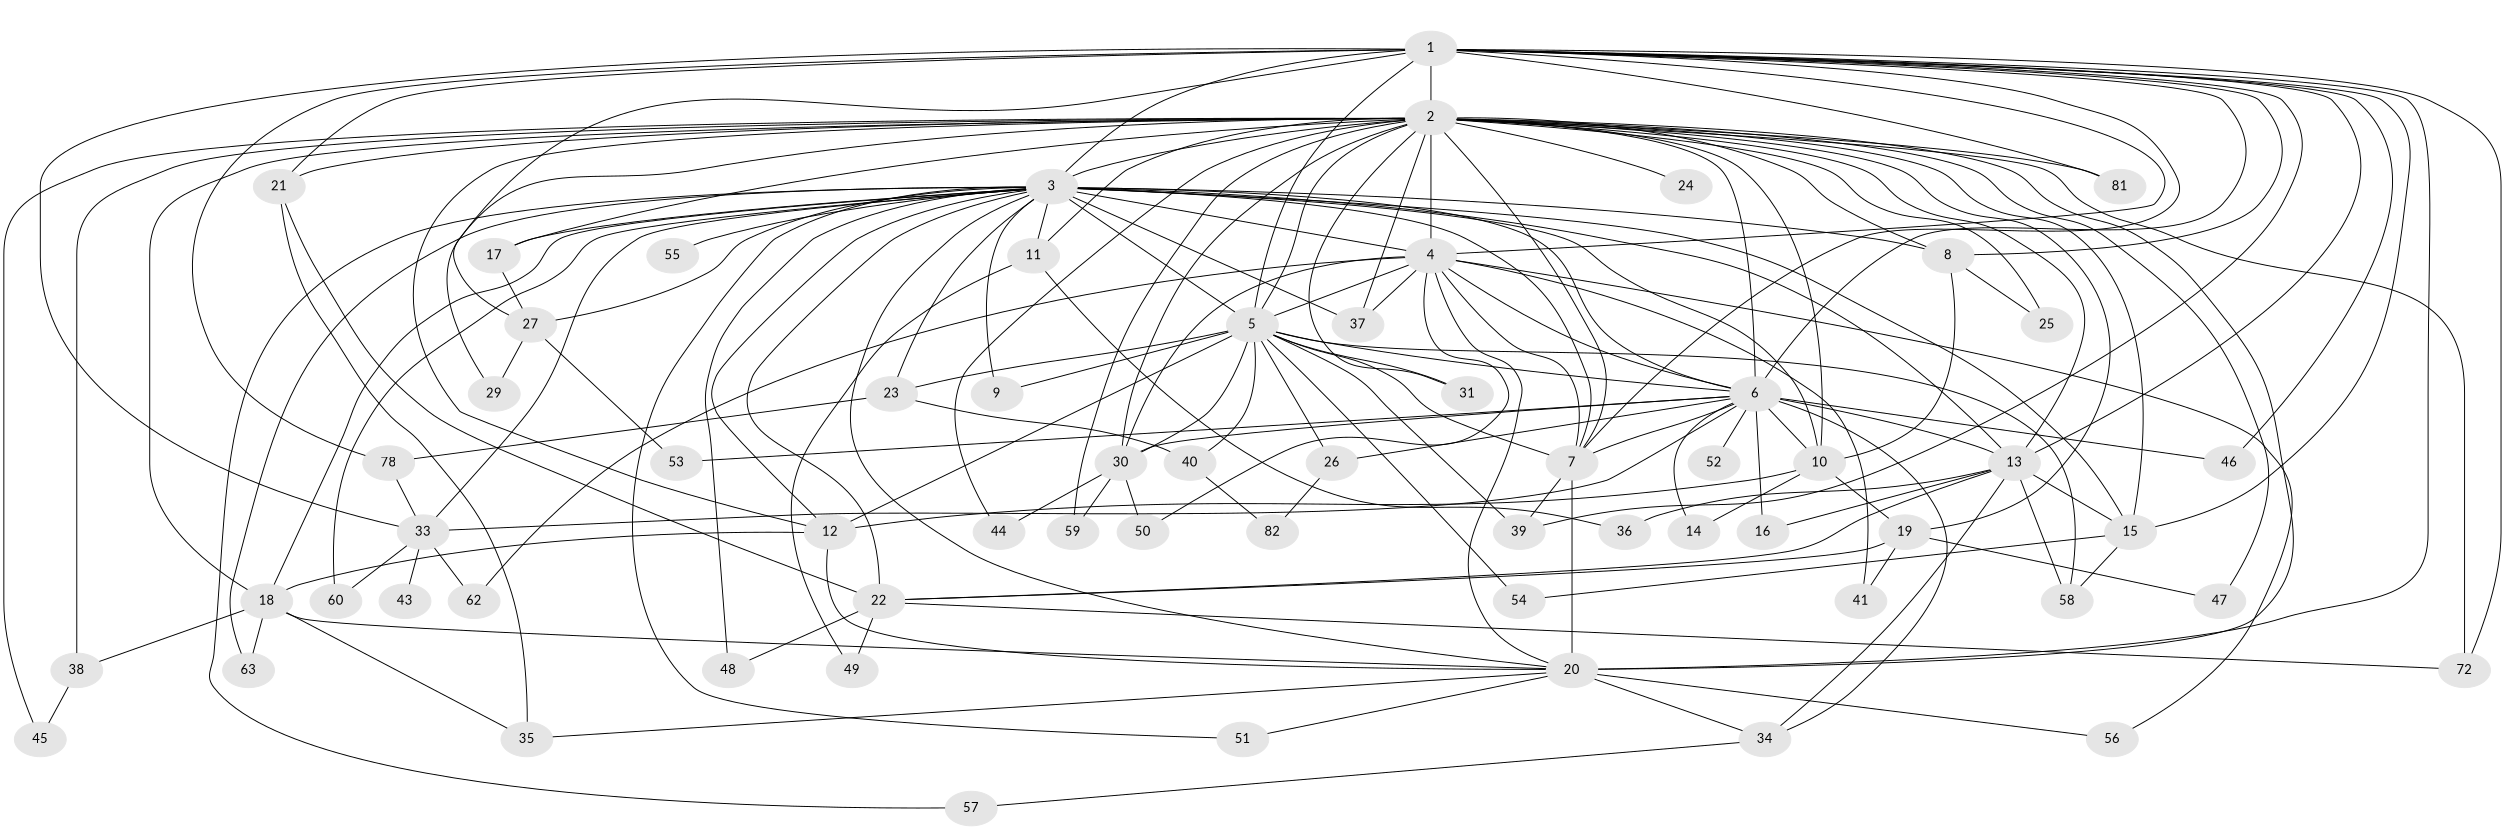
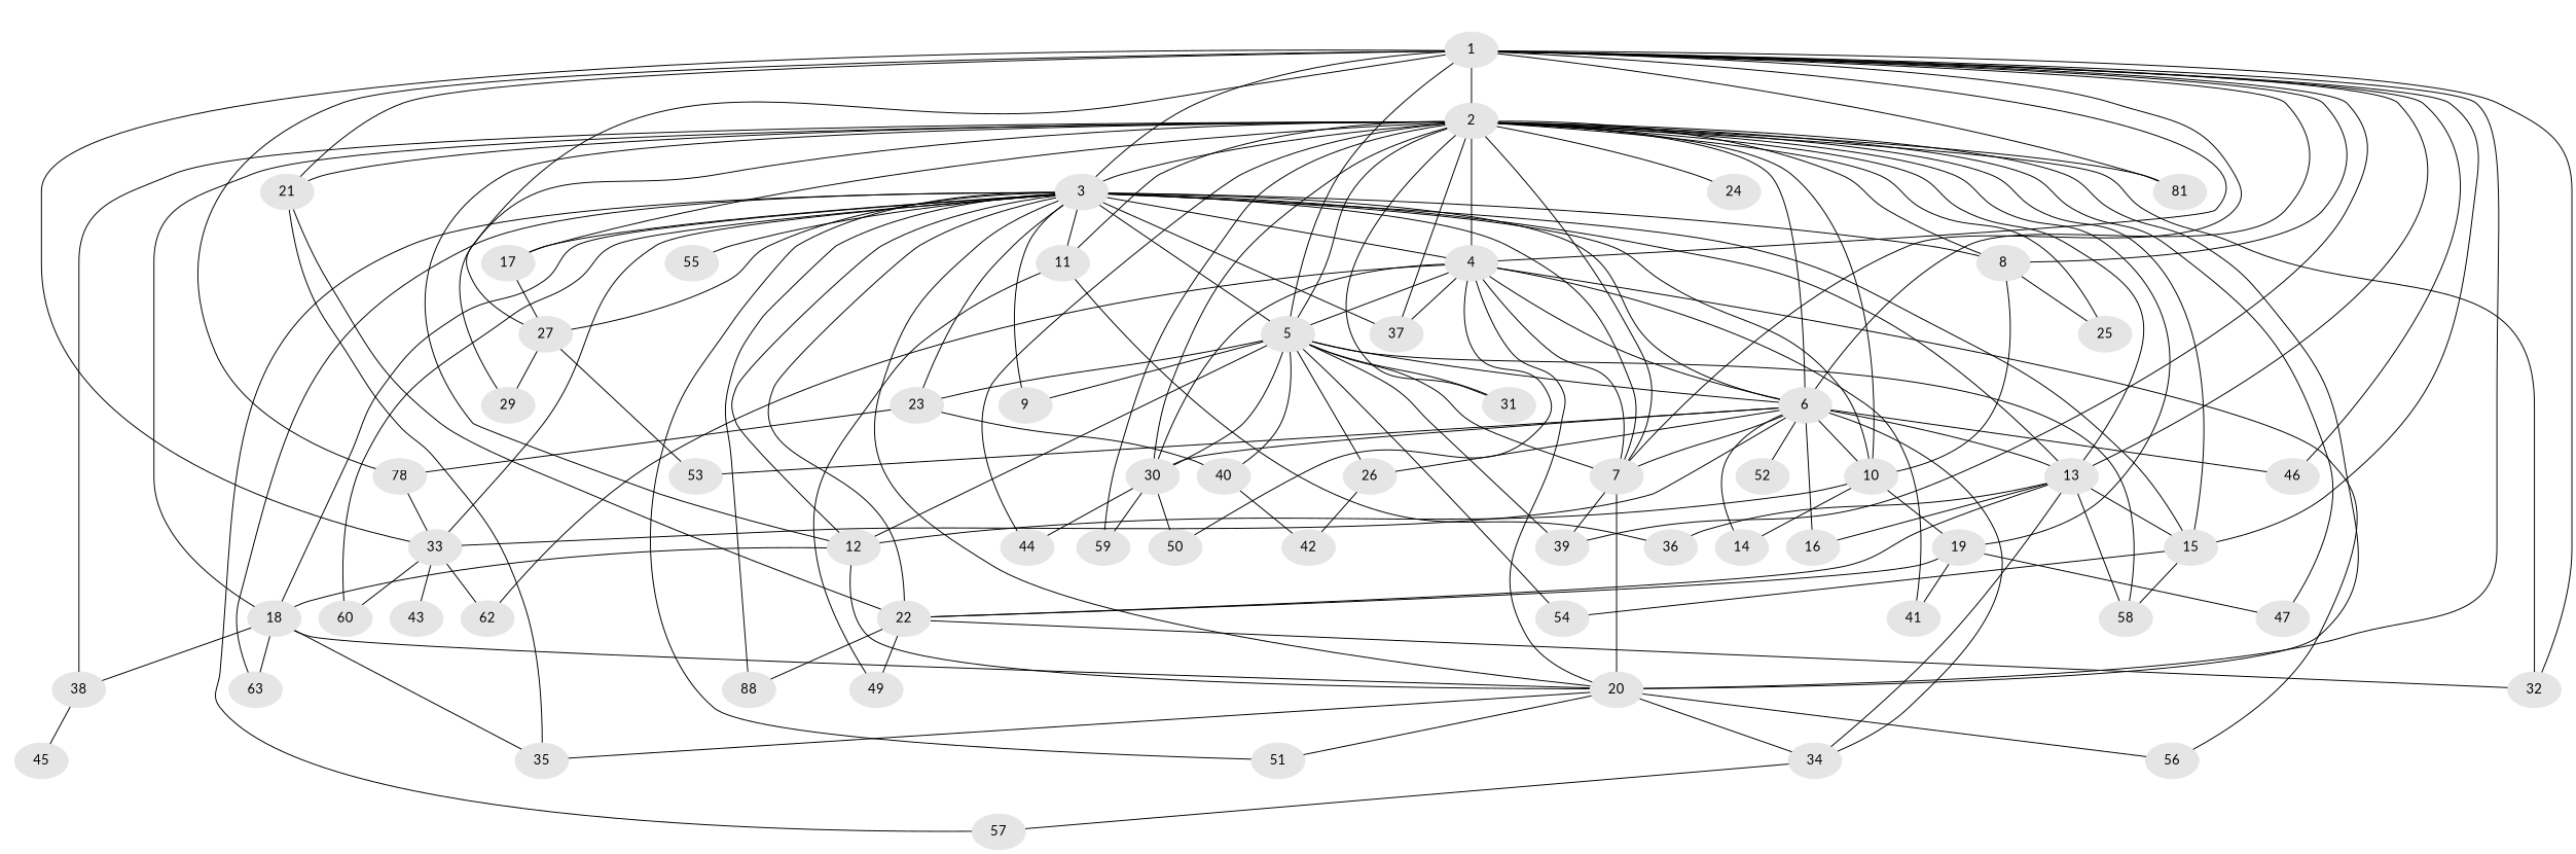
  graph {
    fontname=Lato
    node [color=gray90 fontname=Lato style=filled]
    edge [fontname=Lato weight=1.0]
    1
    2
    3
    4
    5
    6
    7
    8
    13
    15
    20
    21
    27
    n14 [label=78]
-   32 [label=72]
+   32
    33
    39
    46
    n19 [label=81]
    10
    11
    12
    17
    18
    19
    24
    25
    29
    30
    31
    37
    38
    44
    45
    47
    59
    9
    22
    23
-   48
+   48 [label=88]
    51
    55
    57
    60
    63
    41
    50
    56
    62
    26
    40
    54
    58
    14
    16
    34
    52
    53
    36
    35
    43
    49
-   42 [label=82]
+   42
    1 -- 2 [weight=4.0]
    1 -- 3 [weight=4.0]
    1 -- 4
    1 -- 5
    1 -- 6
    1 -- 7
    1 -- 8
    1 -- 13
    1 -- 15
    1 -- 20
    1 -- 21 [weight=2.0]
    1 -- 27 [weight=2.0]
    1 -- n14
    1 -- 32
    1 -- 33
    1 -- 39
    1 -- 46 [weight=2.0]
    1 -- n19
    2 -- 3 [weight=6.0]
    2 -- 4 [weight=7.0]
    2 -- 5 [weight=4.0]
    2 -- 6 [weight=7.0]
    2 -- 7 [weight=5.0]
    2 -- 8 [weight=2.0]
    2 -- 13
    2 -- 15 [weight=2.0]
    2 -- 20
    2 -- 21
    2 -- 32
    2 -- n19
    2 -- 10 [weight=2.0]
    2 -- 11
    2 -- 12
    2 -- 17 [weight=2.0]
    2 -- 18 [weight=5.0]
    2 -- 19
    2 -- 24
    2 -- 25
    2 -- 29
    2 -- 30
    2 -- 31
    2 -- 37
    2 -- 38
    2 -- 44
-   2 -- 45
    2 -- 47
    2 -- 59
    3 -- 4 [weight=2.0]
    3 -- 5 [weight=2.0]
    3 -- 6 [weight=2.0]
    3 -- 7 [weight=2.0]
    3 -- 8
    3 -- 13
    3 -- 15
    3 -- 20
    3 -- 27
    3 -- 33
    3 -- 10
    3 -- 11 [weight=3.0]
    3 -- 12
    3 -- 17 [weight=2.0]
    3 -- 18
    3 -- 37
    3 -- 9
    3 -- 22
    3 -- 23
    3 -- 48
    3 -- 51
    3 -- 55
    3 -- 57
    3 -- 60
    3 -- 63
    4 -- 5
    4 -- 6
    4 -- 7
    4 -- 20
    4 -- 30
    4 -- 37
    4 -- 41
    4 -- 50
    4 -- 56
    4 -- 62
    5 -- 6
    5 -- 7 [weight=2.0]
    5 -- 39
    5 -- 12
    5 -- 30
    5 -- 31
    5 -- 9
    5 -- 23
    5 -- 26
    5 -- 40
    5 -- 54
    5 -- 58
    6 -- 7
    6 -- 13
    6 -- 33 [weight=2.0]
    6 -- 46
    6 -- 10
    6 -- 30
    6 -- 26
    6 -- 14
    6 -- 16
    6 -- 34
    6 -- 52
    6 -- 53
    7 -- 20 [weight=5.0]
    7 -- 39
    8 -- 10
    8 -- 25
    13 -- 15 [weight=2.0]
    13 -- 22
    13 -- 58
    13 -- 16
    13 -- 34
    13 -- 36
    15 -- 54
    15 -- 58
    20 -- 51
    20 -- 56
    20 -- 34
    20 -- 35
    21 -- 22
    21 -- 35
    27 -- 29
    27 -- 53
    n14 -- 33
    33 -- 60
    33 -- 62
    33 -- 43
    10 -- 12
    10 -- 19 [weight=2.0]
    10 -- 14
    11 -- 36
    11 -- 49
    12 -- 20
    12 -- 18
    17 -- 27
    18 -- 20
    18 -- 38
    18 -- 63
    18 -- 35
    19 -- 47
    19 -- 22
    19 -- 41
    30 -- 44
    30 -- 59
    30 -- 50
    38 -- 45
    22 -- 32
    22 -- 48
    22 -- 49
    23 -- n14
    23 -- 40
    26 -- 42
    40 -- 42
    34 -- 57
  }
